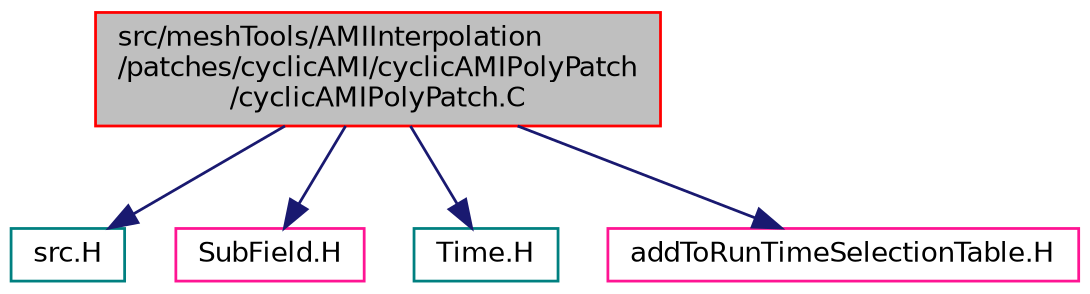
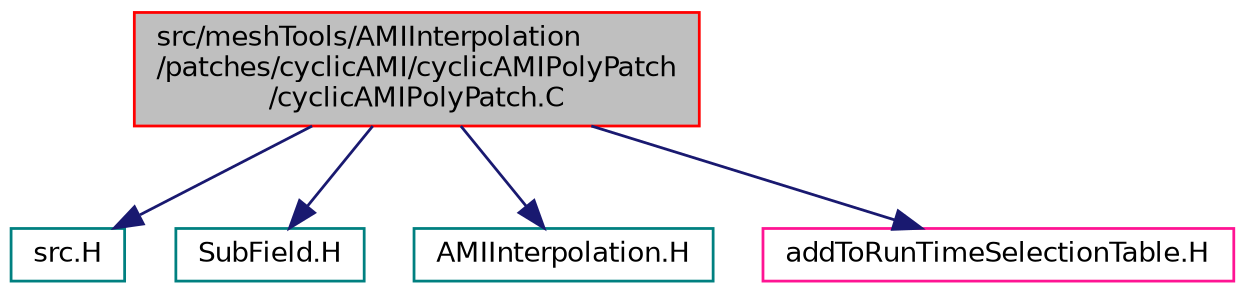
  digraph {
    node [color=teal fontname=Helvetica fontsize=10 shape=record]
    edge [color=midnightblue fontname=Helvetica fontsize=10 labelfontname=Helvetica labelfontsize=10 style=solid]
    n1 [color=red fillcolor=grey75 fontcolor=black height=0.2 label="src/meshTools/AMIInterpolation\l/patches/cyclicAMI/cyclicAMIPolyPatch\l/cyclicAMIPolyPatch.C" style=filled width=0.4]
    n2 [height=0.2 label="src.H" width=0.4]
-   n3 [color=deeppink height=0.2 label="SubField.H" width=0.4]
-   n4 [height=0.2 label="Time.H" width=0.4]
+   n3 [height=0.2 label="SubField.H" width=0.4]
+   n4 [height=0.2 label="AMIInterpolation.H" width=0.4]
    n5 [color=deeppink height=0.2 label="addToRunTimeSelectionTable.H" width=0.4]
    n1 -> n2
    n1 -> n3
    n1 -> n4
    n1 -> n5
  }
